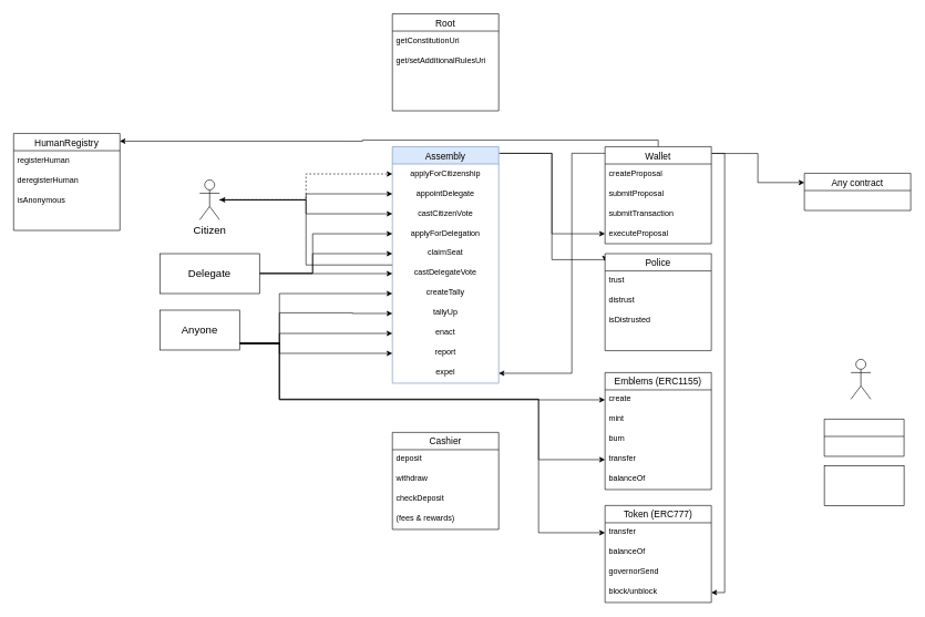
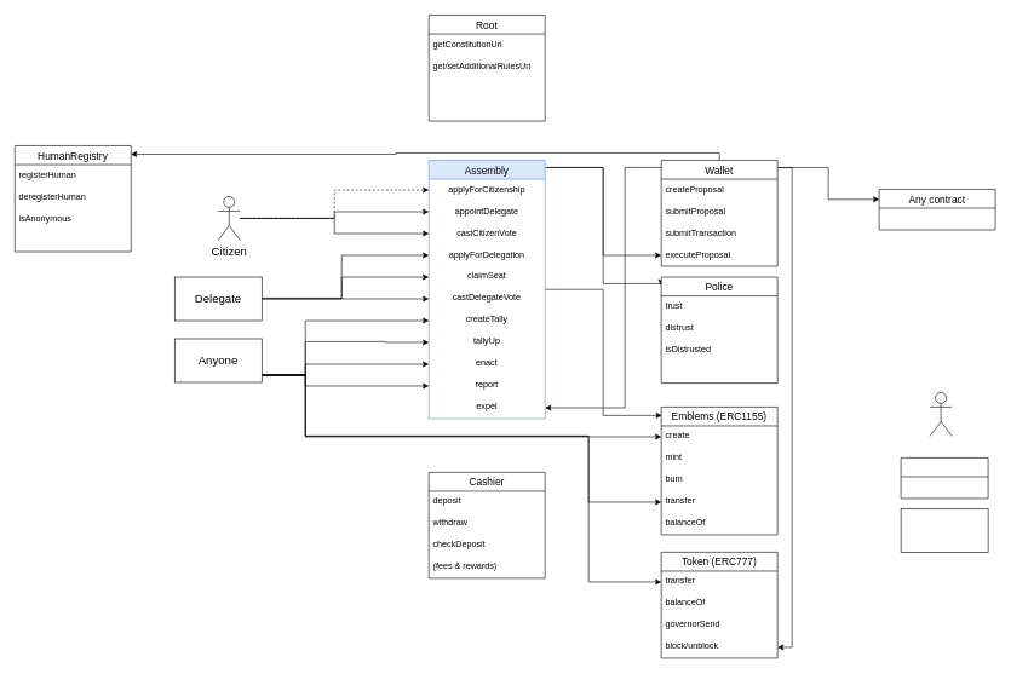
  <mxCell id="0" />
  <mxCell id="1" parent="0" />
  <mxCell id="2" style="edgeStyle=orthogonalEdgeStyle;rounded=0;orthogonalLoop=1;jettySize=auto;html=1;entryX=0;entryY=0.5;entryDx=0;entryDy=0;exitX=1.013;exitY=0.028;exitDx=0;exitDy=0;exitPerimeter=0;" parent="1" source="5" target="71" edge="1"><mxGeometry relative="1" as="geometry" /></mxCell>
  <mxCell id="3" style="edgeStyle=orthogonalEdgeStyle;rounded=0;orthogonalLoop=1;jettySize=auto;html=1;entryX=-0.001;entryY=0.079;entryDx=0;entryDy=0;entryPerimeter=0;" parent="1" source="5" target="22" edge="1"><mxGeometry relative="1" as="geometry"><Array as="points"><mxPoint x="830" y="230" /><mxPoint x="830" y="390" /><mxPoint x="910" y="390" /></Array></mxGeometry></mxCell>
- <mxCell id="4" style="edgeStyle=orthogonalEdgeStyle;rounded=0;orthogonalLoop=1;jettySize=auto;html=1;" parent="1" source="5" target="51" edge="1"><mxGeometry relative="1" as="geometry" /></mxCell>
+ <mxCell id="4" style="edgeStyle=orthogonalEdgeStyle;rounded=0;orthogonalLoop=1;jettySize=auto;html=1;entryX=0.006;entryY=0.066;entryDx=0;entryDy=0;entryPerimeter=0;" parent="1" source="5" target="32" edge="1"><mxGeometry relative="1" as="geometry" /></mxCell>
  <mxCell id="5" value="Assembly" style="swimlane;fontStyle=0;childLayout=stackLayout;horizontal=1;startSize=26;horizontalStack=0;resizeParent=1;resizeParentMax=0;resizeLast=0;collapsible=1;marginBottom=0;align=center;fontSize=14;fillColor=#dae8fc;strokeColor=#6c8ebf;rounded=0;" parent="1" vertex="1"><mxGeometry x="590" y="220" width="160" height="356" as="geometry"><mxRectangle x="780" y="230" width="100" height="30" as="alternateBounds" /></mxGeometry></mxCell>
  <mxCell id="6" value="applyForCitizenship" style="text;strokeColor=none;fillColor=none;spacingLeft=4;spacingRight=4;overflow=hidden;rotatable=0;points=[[0,0.5],[1,0.5]];portConstraint=eastwest;fontSize=12;rounded=0;align=center;" parent="5" vertex="1"><mxGeometry y="26" width="160" height="30" as="geometry" /></mxCell>
  <mxCell id="7" value="appointDelegate" style="text;strokeColor=none;fillColor=none;spacingLeft=4;spacingRight=4;overflow=hidden;rotatable=0;points=[[0,0.5],[1,0.5]];portConstraint=eastwest;fontSize=12;rounded=0;align=center;" parent="5" vertex="1"><mxGeometry y="56" width="160" height="30" as="geometry" /></mxCell>
  <mxCell id="8" value="castCitizenVote" style="text;strokeColor=none;fillColor=none;spacingLeft=4;spacingRight=4;overflow=hidden;rotatable=0;points=[[0,0.5],[1,0.5]];portConstraint=eastwest;fontSize=12;rounded=0;align=center;" parent="5" vertex="1"><mxGeometry y="86" width="160" height="30" as="geometry" /></mxCell>
  <mxCell id="9" value="applyForDelegation" style="text;strokeColor=none;fillColor=none;spacingLeft=4;spacingRight=4;overflow=hidden;rotatable=0;points=[[0,0.5],[1,0.5]];portConstraint=eastwest;fontSize=12;rounded=0;align=center;" parent="5" vertex="1"><mxGeometry y="116" width="160" height="30" as="geometry" /></mxCell>
  <mxCell id="10" value="claimSeat" style="text;strokeColor=none;fillColor=none;spacingLeft=4;spacingRight=4;overflow=hidden;rotatable=0;points=[[0,0.5],[1,0.5]];portConstraint=eastwest;fontSize=12;rounded=0;align=center;" parent="5" vertex="1"><mxGeometry y="146" width="160" height="30" as="geometry" /></mxCell>
  <mxCell id="11" value="castDelegateVote" style="text;strokeColor=none;fillColor=none;spacingLeft=4;spacingRight=4;overflow=hidden;rotatable=0;points=[[0,0.5],[1,0.5]];portConstraint=eastwest;fontSize=12;rounded=0;align=center;" parent="5" vertex="1"><mxGeometry y="176" width="160" height="30" as="geometry" /></mxCell>
  <mxCell id="12" value="createTally" style="text;strokeColor=none;fillColor=none;spacingLeft=4;spacingRight=4;overflow=hidden;rotatable=0;points=[[0,0.5],[1,0.5]];portConstraint=eastwest;fontSize=12;rounded=0;align=center;" parent="5" vertex="1"><mxGeometry y="206" width="160" height="30" as="geometry" /></mxCell>
  <mxCell id="13" value="tallyUp" style="text;strokeColor=none;fillColor=none;spacingLeft=4;spacingRight=4;overflow=hidden;rotatable=0;points=[[0,0.5],[1,0.5]];portConstraint=eastwest;fontSize=12;rounded=0;align=center;" parent="5" vertex="1"><mxGeometry y="236" width="160" height="30" as="geometry" /></mxCell>
  <mxCell id="14" value="enact" style="text;strokeColor=none;fillColor=none;spacingLeft=4;spacingRight=4;overflow=hidden;rotatable=0;points=[[0,0.5],[1,0.5]];portConstraint=eastwest;fontSize=12;rounded=0;align=center;" parent="5" vertex="1"><mxGeometry y="266" width="160" height="30" as="geometry" /></mxCell>
  <mxCell id="15" value="report" style="text;strokeColor=none;fillColor=none;spacingLeft=4;spacingRight=4;overflow=hidden;rotatable=0;points=[[0,0.5],[1,0.5]];portConstraint=eastwest;fontSize=12;rounded=0;align=center;labelBorderColor=none;labelBackgroundColor=default;" parent="5" vertex="1"><mxGeometry y="296" width="160" height="30" as="geometry" /></mxCell>
  <mxCell id="16" value="expel" style="text;strokeColor=none;fillColor=none;spacingLeft=4;spacingRight=4;overflow=hidden;rotatable=0;points=[[0,0.5],[1,0.5]];portConstraint=eastwest;fontSize=12;rounded=0;align=center;" parent="5" vertex="1"><mxGeometry y="326" width="160" height="30" as="geometry" /></mxCell>
  <mxCell id="17" value="HumanRegistry" style="swimlane;fontStyle=0;childLayout=stackLayout;horizontal=1;startSize=26;horizontalStack=0;resizeParent=1;resizeParentMax=0;resizeLast=0;collapsible=1;marginBottom=0;align=center;fontSize=14;rounded=0;" parent="1" vertex="1"><mxGeometry x="20" y="200" width="160" height="146" as="geometry" /></mxCell>
  <mxCell id="18" value="registerHuman" style="text;strokeColor=none;fillColor=none;spacingLeft=4;spacingRight=4;overflow=hidden;rotatable=0;points=[[0,0.5],[1,0.5]];portConstraint=eastwest;fontSize=12;rounded=0;" parent="17" vertex="1"><mxGeometry y="26" width="160" height="30" as="geometry" /></mxCell>
  <mxCell id="19" value="deregisterHuman" style="text;strokeColor=none;fillColor=none;spacingLeft=4;spacingRight=4;overflow=hidden;rotatable=0;points=[[0,0.5],[1,0.5]];portConstraint=eastwest;fontSize=12;rounded=0;" parent="17" vertex="1"><mxGeometry y="56" width="160" height="30" as="geometry" /></mxCell>
  <mxCell id="20" value="isAnonymous" style="text;strokeColor=none;fillColor=none;spacingLeft=4;spacingRight=4;overflow=hidden;rotatable=0;points=[[0,0.5],[1,0.5]];portConstraint=eastwest;fontSize=12;rounded=0;" parent="17" vertex="1"><mxGeometry y="86" width="160" height="30" as="geometry" /></mxCell>
  <mxCell id="21" style="text;strokeColor=none;fillColor=none;spacingLeft=4;spacingRight=4;overflow=hidden;rotatable=0;points=[[0,0.5],[1,0.5]];portConstraint=eastwest;fontSize=12;rounded=0;" parent="17" vertex="1"><mxGeometry y="116" width="160" height="30" as="geometry" /></mxCell>
  <mxCell id="22" value="Police" style="swimlane;fontStyle=0;childLayout=stackLayout;horizontal=1;startSize=26;horizontalStack=0;resizeParent=1;resizeParentMax=0;resizeLast=0;collapsible=1;marginBottom=0;align=center;fontSize=14;rounded=0;" parent="1" vertex="1"><mxGeometry x="910" y="381" width="160" height="146" as="geometry" /></mxCell>
  <mxCell id="23" value="trust" style="text;strokeColor=none;fillColor=none;spacingLeft=4;spacingRight=4;overflow=hidden;rotatable=0;points=[[0,0.5],[1,0.5]];portConstraint=eastwest;fontSize=12;rounded=0;" parent="22" vertex="1"><mxGeometry y="26" width="160" height="30" as="geometry" /></mxCell>
  <mxCell id="24" value="distrust" style="text;strokeColor=none;fillColor=none;spacingLeft=4;spacingRight=4;overflow=hidden;rotatable=0;points=[[0,0.5],[1,0.5]];portConstraint=eastwest;fontSize=12;rounded=0;" parent="22" vertex="1"><mxGeometry y="56" width="160" height="30" as="geometry" /></mxCell>
  <mxCell id="25" value="isDistrusted" style="text;strokeColor=none;fillColor=none;spacingLeft=4;spacingRight=4;overflow=hidden;rotatable=0;points=[[0,0.5],[1,0.5]];portConstraint=eastwest;fontSize=12;rounded=0;" parent="22" vertex="1"><mxGeometry y="86" width="160" height="30" as="geometry" /></mxCell>
  <mxCell id="26" style="text;strokeColor=none;fillColor=none;spacingLeft=4;spacingRight=4;overflow=hidden;rotatable=0;points=[[0,0.5],[1,0.5]];portConstraint=eastwest;fontSize=12;rounded=0;" parent="22" vertex="1"><mxGeometry y="116" width="160" height="30" as="geometry" /></mxCell>
  <mxCell id="27" value="Cashier" style="swimlane;fontStyle=0;childLayout=stackLayout;horizontal=1;startSize=26;horizontalStack=0;resizeParent=1;resizeParentMax=0;resizeLast=0;collapsible=1;marginBottom=0;align=center;fontSize=14;rounded=0;" parent="1" vertex="1"><mxGeometry x="590" y="650" width="160" height="146" as="geometry"><mxRectangle x="1200" y="210" width="90" height="30" as="alternateBounds" /></mxGeometry></mxCell>
  <mxCell id="28" value="deposit" style="text;strokeColor=none;fillColor=none;spacingLeft=4;spacingRight=4;overflow=hidden;rotatable=0;points=[[0,0.5],[1,0.5]];portConstraint=eastwest;fontSize=12;rounded=0;" parent="27" vertex="1"><mxGeometry y="26" width="160" height="30" as="geometry" /></mxCell>
  <mxCell id="29" value="withdraw" style="text;strokeColor=none;fillColor=none;spacingLeft=4;spacingRight=4;overflow=hidden;rotatable=0;points=[[0,0.5],[1,0.5]];portConstraint=eastwest;fontSize=12;rounded=0;" parent="27" vertex="1"><mxGeometry y="56" width="160" height="30" as="geometry" /></mxCell>
  <mxCell id="30" value="checkDeposit" style="text;strokeColor=none;fillColor=none;spacingLeft=4;spacingRight=4;overflow=hidden;rotatable=0;points=[[0,0.5],[1,0.5]];portConstraint=eastwest;fontSize=12;rounded=0;" parent="27" vertex="1"><mxGeometry y="86" width="160" height="30" as="geometry" /></mxCell>
  <mxCell id="31" value="(fees &amp; rewards)" style="text;strokeColor=none;fillColor=none;spacingLeft=4;spacingRight=4;overflow=hidden;rotatable=0;points=[[0,0.5],[1,0.5]];portConstraint=eastwest;fontSize=12;rounded=0;" parent="27" vertex="1"><mxGeometry y="116" width="160" height="30" as="geometry" /></mxCell>
  <mxCell id="32" value="Emblems (ERC1155)" style="swimlane;fontStyle=0;childLayout=stackLayout;horizontal=1;startSize=26;horizontalStack=0;resizeParent=1;resizeParentMax=0;resizeLast=0;collapsible=1;marginBottom=0;align=center;fontSize=14;rounded=0;" parent="1" vertex="1"><mxGeometry x="910" y="560" width="160" height="176" as="geometry"><mxRectangle x="520" y="640" width="170" height="30" as="alternateBounds" /></mxGeometry></mxCell>
  <mxCell id="33" value="create" style="text;strokeColor=none;fillColor=none;spacingLeft=4;spacingRight=4;overflow=hidden;rotatable=0;points=[[0,0.5],[1,0.5]];portConstraint=eastwest;fontSize=12;rounded=0;" parent="32" vertex="1"><mxGeometry y="26" width="160" height="30" as="geometry" /></mxCell>
  <mxCell id="34" value="mint" style="text;strokeColor=none;fillColor=none;spacingLeft=4;spacingRight=4;overflow=hidden;rotatable=0;points=[[0,0.5],[1,0.5]];portConstraint=eastwest;fontSize=12;rounded=0;" parent="32" vertex="1"><mxGeometry y="56" width="160" height="30" as="geometry" /></mxCell>
  <mxCell id="35" value="burn" style="text;strokeColor=none;fillColor=none;spacingLeft=4;spacingRight=4;overflow=hidden;rotatable=0;points=[[0,0.5],[1,0.5]];portConstraint=eastwest;fontSize=12;rounded=0;" parent="32" vertex="1"><mxGeometry y="86" width="160" height="30" as="geometry" /></mxCell>
  <mxCell id="36" value="transfer" style="text;strokeColor=none;fillColor=none;spacingLeft=4;spacingRight=4;overflow=hidden;rotatable=0;points=[[0,0.5],[1,0.5]];portConstraint=eastwest;fontSize=12;rounded=0;" parent="32" vertex="1"><mxGeometry y="116" width="160" height="30" as="geometry" /></mxCell>
  <mxCell id="37" value="balanceOf" style="text;strokeColor=none;fillColor=none;spacingLeft=4;spacingRight=4;overflow=hidden;rotatable=0;points=[[0,0.5],[1,0.5]];portConstraint=eastwest;fontSize=12;rounded=0;" parent="32" vertex="1"><mxGeometry y="146" width="160" height="30" as="geometry" /></mxCell>
  <mxCell id="38" value="Token (ERC777)" style="swimlane;fontStyle=0;childLayout=stackLayout;horizontal=1;startSize=26;horizontalStack=0;resizeParent=1;resizeParentMax=0;resizeLast=0;collapsible=1;marginBottom=0;align=center;fontSize=14;rounded=0;" parent="1" vertex="1"><mxGeometry x="910" y="760" width="160" height="146" as="geometry" /></mxCell>
  <mxCell id="39" value="transfer" style="text;strokeColor=none;fillColor=none;spacingLeft=4;spacingRight=4;overflow=hidden;rotatable=0;points=[[0,0.5],[1,0.5]];portConstraint=eastwest;fontSize=12;rounded=0;" parent="38" vertex="1"><mxGeometry y="26" width="160" height="30" as="geometry" /></mxCell>
  <mxCell id="40" value="balanceOf" style="text;strokeColor=none;fillColor=none;spacingLeft=4;spacingRight=4;overflow=hidden;rotatable=0;points=[[0,0.5],[1,0.5]];portConstraint=eastwest;fontSize=12;rounded=0;" parent="38" vertex="1"><mxGeometry y="56" width="160" height="30" as="geometry" /></mxCell>
  <mxCell id="41" value="governorSend" style="text;strokeColor=none;fillColor=none;spacingLeft=4;spacingRight=4;overflow=hidden;rotatable=0;points=[[0,0.5],[1,0.5]];portConstraint=eastwest;fontSize=12;rounded=0;" parent="38" vertex="1"><mxGeometry y="86" width="160" height="30" as="geometry" /></mxCell>
  <mxCell id="42" value="block/unblock" style="text;strokeColor=none;fillColor=none;spacingLeft=4;spacingRight=4;overflow=hidden;rotatable=0;points=[[0,0.5],[1,0.5]];portConstraint=eastwest;fontSize=12;rounded=0;" parent="38" vertex="1"><mxGeometry y="116" width="160" height="30" as="geometry" /></mxCell>
  <mxCell id="43" value="Root" style="swimlane;fontStyle=0;childLayout=stackLayout;horizontal=1;startSize=26;horizontalStack=0;resizeParent=1;resizeParentMax=0;resizeLast=0;collapsible=1;marginBottom=0;align=center;fontSize=14;rounded=0;" parent="1" vertex="1"><mxGeometry x="590" y="20" width="160" height="146" as="geometry" /></mxCell>
  <mxCell id="44" value="getConstitutionUri" style="text;strokeColor=none;fillColor=none;spacingLeft=4;spacingRight=4;overflow=hidden;rotatable=0;points=[[0,0.5],[1,0.5]];portConstraint=eastwest;fontSize=12;rounded=0;" parent="43" vertex="1"><mxGeometry y="26" width="160" height="30" as="geometry" /></mxCell>
  <mxCell id="45" value="get/setAdditionalRulesUri" style="text;strokeColor=none;fillColor=none;spacingLeft=4;spacingRight=4;overflow=hidden;rotatable=0;points=[[0,0.5],[1,0.5]];portConstraint=eastwest;fontSize=12;rounded=0;" parent="43" vertex="1"><mxGeometry y="56" width="160" height="30" as="geometry" /></mxCell>
  <mxCell id="46" style="text;strokeColor=none;fillColor=none;spacingLeft=4;spacingRight=4;overflow=hidden;rotatable=0;points=[[0,0.5],[1,0.5]];portConstraint=eastwest;fontSize=12;rounded=0;" parent="43" vertex="1"><mxGeometry y="86" width="160" height="30" as="geometry" /></mxCell>
  <mxCell id="47" style="text;strokeColor=none;fillColor=none;spacingLeft=4;spacingRight=4;overflow=hidden;rotatable=0;points=[[0,0.5],[1,0.5]];portConstraint=eastwest;fontSize=12;rounded=0;" parent="43" vertex="1"><mxGeometry y="116" width="160" height="30" as="geometry" /></mxCell>
  <mxCell id="48" style="edgeStyle=orthogonalEdgeStyle;rounded=0;orthogonalLoop=1;jettySize=auto;html=1;entryX=0;entryY=0.5;entryDx=0;entryDy=0;" parent="1" source="51" target="7" edge="1"><mxGeometry relative="1" as="geometry" /></mxCell>
  <mxCell id="49" style="edgeStyle=orthogonalEdgeStyle;rounded=0;orthogonalLoop=1;jettySize=auto;html=1;entryX=0;entryY=0.5;entryDx=0;entryDy=0;dashed=1;" parent="1" source="51" target="6" edge="1"><mxGeometry relative="1" as="geometry" /></mxCell>
  <mxCell id="50" style="edgeStyle=orthogonalEdgeStyle;rounded=0;orthogonalLoop=1;jettySize=auto;html=1;entryX=0;entryY=0.5;entryDx=0;entryDy=0;" parent="1" source="51" target="8" edge="1"><mxGeometry relative="1" as="geometry" /></mxCell>
  <mxCell id="51" value="Citizen" style="shape=umlActor;verticalLabelPosition=bottom;verticalAlign=top;html=1;outlineConnect=0;fontSize=16;" parent="1" vertex="1"><mxGeometry x="300" y="270" width="30" height="60" as="geometry" /></mxCell>
  <mxCell id="52" style="edgeStyle=orthogonalEdgeStyle;rounded=0;orthogonalLoop=1;jettySize=auto;html=1;entryX=0;entryY=0.5;entryDx=0;entryDy=0;" parent="1" source="55" target="11" edge="1"><mxGeometry relative="1" as="geometry"><Array as="points"><mxPoint x="520" y="411" /><mxPoint x="520" y="411" /></Array></mxGeometry></mxCell>
  <mxCell id="53" style="edgeStyle=orthogonalEdgeStyle;rounded=0;orthogonalLoop=1;jettySize=auto;html=1;" parent="1" source="55" target="9" edge="1"><mxGeometry relative="1" as="geometry"><Array as="points"><mxPoint x="470" y="411" /><mxPoint x="470" y="351" /></Array></mxGeometry></mxCell>
  <mxCell id="54" style="edgeStyle=orthogonalEdgeStyle;rounded=0;orthogonalLoop=1;jettySize=auto;html=1;" parent="1" source="55" target="10" edge="1"><mxGeometry relative="1" as="geometry"><Array as="points"><mxPoint x="470" y="410" /><mxPoint x="470" y="381" /></Array></mxGeometry></mxCell>
- <mxCell id="55" value="Delegate" style="rounded=0;whiteSpace=wrap;html=1;fontSize=16;" parent="1" vertex="1"><mxGeometry x="240" y="381" width="150" height="60" as="geometry" /></mxCell>
+ <mxCell id="55" value="Delegate" style="rounded=0;whiteSpace=wrap;html=1;fontSize=16;" parent="1" vertex="1"><mxGeometry x="240" y="381" width="120" height="60" as="geometry" /></mxCell>
  <mxCell id="56" style="edgeStyle=orthogonalEdgeStyle;rounded=0;orthogonalLoop=1;jettySize=auto;html=1;" parent="1" source="63" target="13" edge="1"><mxGeometry relative="1" as="geometry"><Array as="points"><mxPoint x="420" y="516" /><mxPoint x="420" y="470" /><mxPoint x="530" y="470" /><mxPoint x="530" y="471" /></Array></mxGeometry></mxCell>
  <mxCell id="57" style="edgeStyle=orthogonalEdgeStyle;rounded=0;orthogonalLoop=1;jettySize=auto;html=1;entryX=0;entryY=0.5;entryDx=0;entryDy=0;" parent="1" source="63" target="14" edge="1"><mxGeometry relative="1" as="geometry"><Array as="points"><mxPoint x="420" y="516" /><mxPoint x="420" y="501" /></Array></mxGeometry></mxCell>
  <mxCell id="58" style="edgeStyle=orthogonalEdgeStyle;rounded=0;orthogonalLoop=1;jettySize=auto;html=1;entryX=0;entryY=0.5;entryDx=0;entryDy=0;" parent="1" source="63" target="15" edge="1"><mxGeometry relative="1" as="geometry"><Array as="points"><mxPoint x="420" y="516" /><mxPoint x="420" y="531" /></Array></mxGeometry></mxCell>
  <mxCell id="59" style="edgeStyle=orthogonalEdgeStyle;rounded=0;orthogonalLoop=1;jettySize=auto;html=1;entryX=0;entryY=0.5;entryDx=0;entryDy=0;" parent="1" source="63" target="12" edge="1"><mxGeometry relative="1" as="geometry"><Array as="points"><mxPoint x="420" y="516" /><mxPoint x="420" y="441" /></Array></mxGeometry></mxCell>
  <mxCell id="60" style="edgeStyle=orthogonalEdgeStyle;rounded=0;orthogonalLoop=1;jettySize=auto;html=1;" parent="1" source="63" target="33" edge="1"><mxGeometry relative="1" as="geometry"><Array as="points"><mxPoint x="420" y="516" /><mxPoint x="420" y="601" /></Array></mxGeometry></mxCell>
  <mxCell id="61" style="edgeStyle=orthogonalEdgeStyle;rounded=0;orthogonalLoop=1;jettySize=auto;html=1;entryX=0;entryY=0.5;entryDx=0;entryDy=0;" parent="1" source="63" target="36" edge="1"><mxGeometry relative="1" as="geometry"><Array as="points"><mxPoint x="420" y="516" /><mxPoint x="420" y="600" /><mxPoint x="810" y="600" /><mxPoint x="810" y="691" /></Array></mxGeometry></mxCell>
  <mxCell id="62" style="edgeStyle=orthogonalEdgeStyle;rounded=0;orthogonalLoop=1;jettySize=auto;html=1;entryX=0;entryY=0.5;entryDx=0;entryDy=0;" parent="1" source="63" target="39" edge="1"><mxGeometry relative="1" as="geometry"><Array as="points"><mxPoint x="420" y="516" /><mxPoint x="420" y="600" /><mxPoint x="810" y="600" /><mxPoint x="810" y="801" /></Array></mxGeometry></mxCell>
  <mxCell id="63" value="Anyone" style="rounded=0;whiteSpace=wrap;html=1;fontSize=16;" parent="1" vertex="1"><mxGeometry x="240" y="466" width="120" height="60" as="geometry" /></mxCell>
  <mxCell id="64" style="edgeStyle=orthogonalEdgeStyle;rounded=0;orthogonalLoop=1;jettySize=auto;html=1;entryX=1;entryY=0.5;entryDx=0;entryDy=0;" parent="1" source="67" target="42" edge="1"><mxGeometry relative="1" as="geometry"><Array as="points"><mxPoint x="1090" y="230" /><mxPoint x="1090" y="891" /></Array></mxGeometry></mxCell>
  <mxCell id="65" style="edgeStyle=orthogonalEdgeStyle;rounded=0;orthogonalLoop=1;jettySize=auto;html=1;entryX=0;entryY=0.25;entryDx=0;entryDy=0;exitX=1.007;exitY=0.07;exitDx=0;exitDy=0;exitPerimeter=0;" parent="1" source="67" target="72" edge="1"><mxGeometry relative="1" as="geometry" /></mxCell>
  <mxCell id="66" style="edgeStyle=orthogonalEdgeStyle;rounded=0;orthogonalLoop=1;jettySize=auto;html=1;entryX=0.998;entryY=0.08;entryDx=0;entryDy=0;entryPerimeter=0;" parent="1" source="67" target="17" edge="1"><mxGeometry relative="1" as="geometry"><Array as="points"><mxPoint x="990" y="210" /><mxPoint x="545" y="210" /><mxPoint x="545" y="212" /></Array></mxGeometry></mxCell>
  <mxCell id="67" value="Wallet" style="swimlane;fontStyle=0;childLayout=stackLayout;horizontal=1;startSize=26;horizontalStack=0;resizeParent=1;resizeParentMax=0;resizeLast=0;collapsible=1;marginBottom=0;align=center;fontSize=14;rounded=0;" parent="1" vertex="1"><mxGeometry x="910" y="220" width="160" height="146" as="geometry" /></mxCell>
  <mxCell id="68" value="createProposal" style="text;strokeColor=none;fillColor=none;spacingLeft=4;spacingRight=4;overflow=hidden;rotatable=0;points=[[0,0.5],[1,0.5]];portConstraint=eastwest;fontSize=12;rounded=0;" parent="67" vertex="1"><mxGeometry y="26" width="160" height="30" as="geometry" /></mxCell>
  <mxCell id="69" value="submitProposal" style="text;strokeColor=none;fillColor=none;spacingLeft=4;spacingRight=4;overflow=hidden;rotatable=0;points=[[0,0.5],[1,0.5]];portConstraint=eastwest;fontSize=12;rounded=0;" parent="67" vertex="1"><mxGeometry y="56" width="160" height="30" as="geometry" /></mxCell>
  <mxCell id="70" value="submitTransaction" style="text;strokeColor=none;fillColor=none;spacingLeft=4;spacingRight=4;overflow=hidden;rotatable=0;points=[[0,0.5],[1,0.5]];portConstraint=eastwest;fontSize=12;rounded=0;" parent="67" vertex="1"><mxGeometry y="86" width="160" height="30" as="geometry" /></mxCell>
  <mxCell id="71" value="executeProposal" style="text;strokeColor=none;fillColor=none;spacingLeft=4;spacingRight=4;overflow=hidden;rotatable=0;points=[[0,0.5],[1,0.5]];portConstraint=eastwest;fontSize=12;rounded=0;" parent="67" vertex="1"><mxGeometry y="116" width="160" height="30" as="geometry" /></mxCell>
  <mxCell id="72" value="Any contract" style="swimlane;fontStyle=0;childLayout=stackLayout;horizontal=1;startSize=26;horizontalStack=0;resizeParent=1;resizeParentMax=0;resizeLast=0;collapsible=1;marginBottom=0;align=center;fontSize=14;rounded=0;" parent="1" vertex="1"><mxGeometry x="1210" y="260" width="160" height="56" as="geometry" /></mxCell>
  <mxCell id="73" style="edgeStyle=orthogonalEdgeStyle;rounded=0;orthogonalLoop=1;jettySize=auto;html=1;entryX=1;entryY=0.5;entryDx=0;entryDy=0;exitX=0;exitY=0.068;exitDx=0;exitDy=0;exitPerimeter=0;" parent="1" source="67" target="16" edge="1"><mxGeometry relative="1" as="geometry"><Array as="points"><mxPoint x="860" y="230" /><mxPoint x="860" y="561" /></Array></mxGeometry></mxCell>
  <mxCell id="74" value="" style="rounded=0;whiteSpace=wrap;html=1;fontSize=16;" parent="1" vertex="1"><mxGeometry x="1240" y="700" width="120" height="60" as="geometry" /></mxCell>
  <mxCell id="75" value="" style="shape=umlActor;verticalLabelPosition=bottom;verticalAlign=top;html=1;outlineConnect=0;fontSize=16;" parent="1" vertex="1"><mxGeometry x="1280" y="540" width="30" height="60" as="geometry" /></mxCell>
  <mxCell id="76" value="" style="swimlane;fontStyle=0;childLayout=stackLayout;horizontal=1;startSize=26;horizontalStack=0;resizeParent=1;resizeParentMax=0;resizeLast=0;collapsible=1;marginBottom=0;align=center;fontSize=14;rounded=0;" parent="1" vertex="1"><mxGeometry x="1240" y="630" width="120" height="56" as="geometry" /></mxCell>
